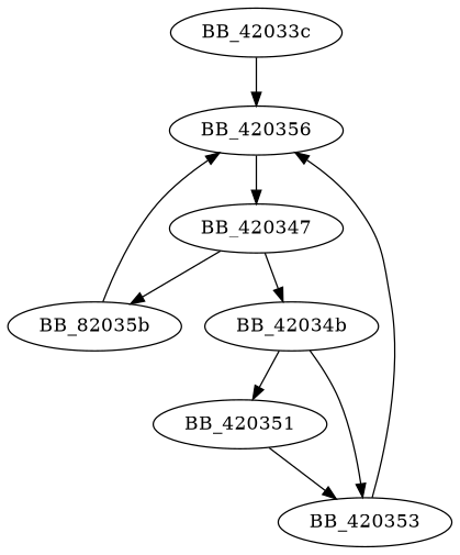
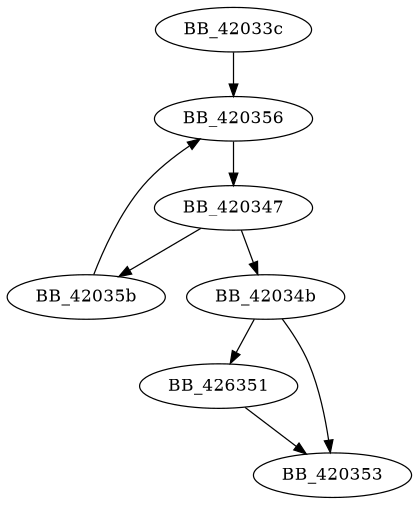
  digraph {
    BB_42033c
    BB_420356
    BB_420347
-   BB_42035b [label=BB_82035b]
+   BB_42035b
    BB_42034b
-   BB_420351
+   BB_420351 [label=BB_426351]
    BB_420353
    BB_42033c -> BB_420356
    BB_420356 -> BB_420347
    BB_420347 -> BB_42035b
    BB_420347 -> BB_42034b
    BB_42035b -> BB_420356
    BB_42034b -> BB_420351
    BB_42034b -> BB_420353
    BB_420351 -> BB_420353
-   BB_420353 -> BB_420356
  }
